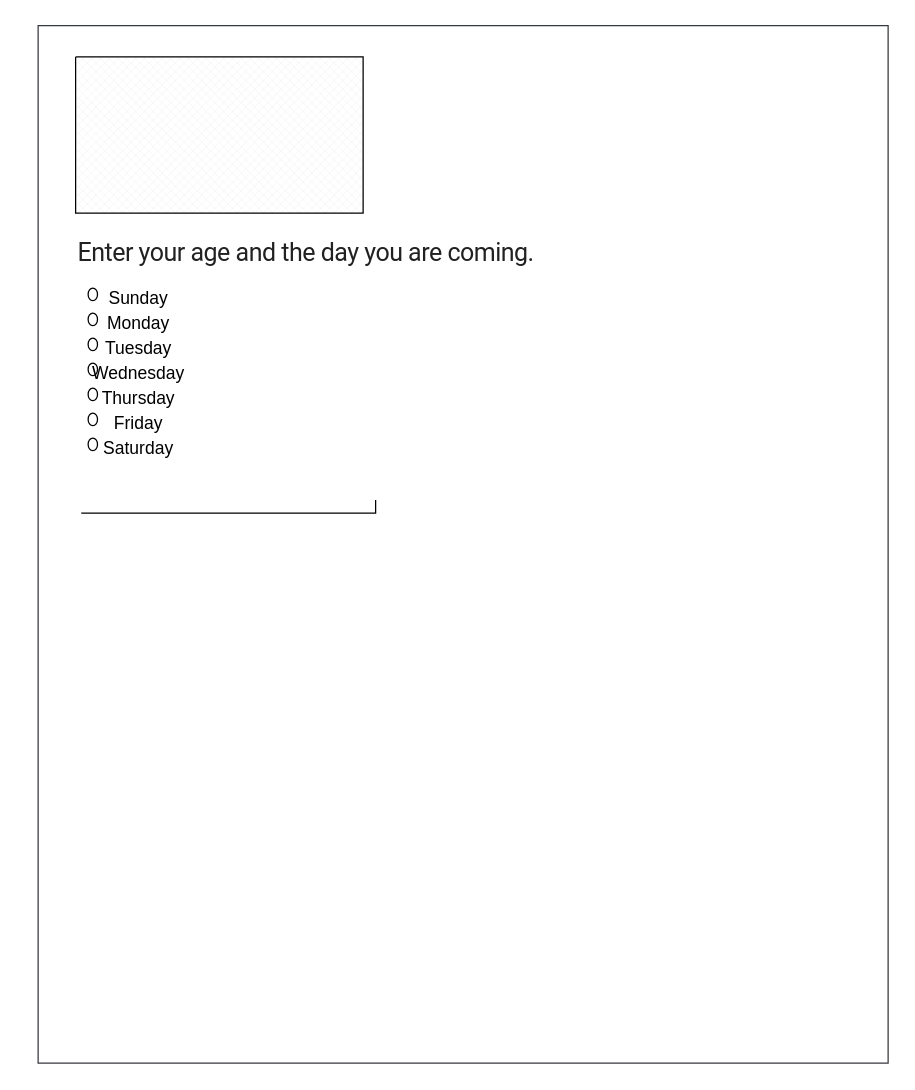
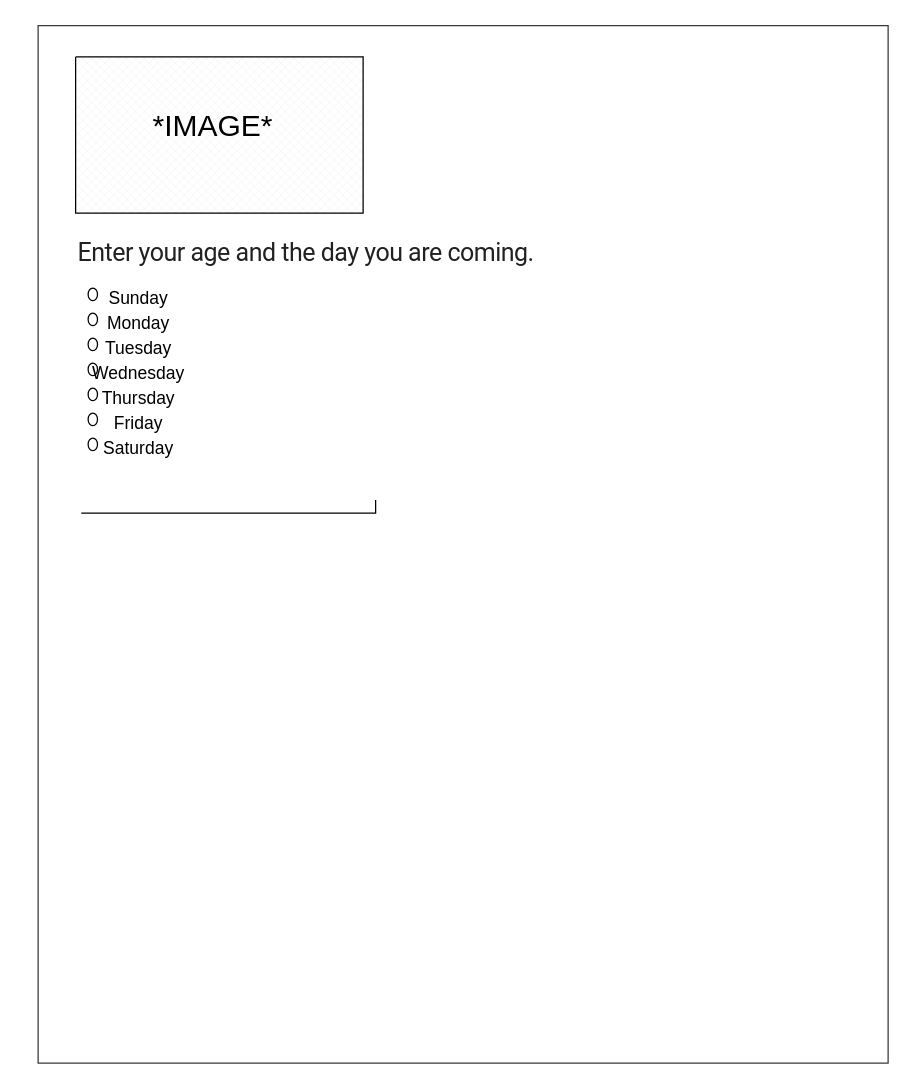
  <mxCell id="0" />
  <mxCell id="1" parent="0" />
  <mxCell id="2" value="" style="verticalLabelPosition=bottom;verticalAlign=top;html=1;shape=mxgraph.basic.rect;fillColor2=none;strokeWidth=1;size=20;indent=5;fillColor=#FFFFFF;strokeColor=#36393d;" vertex="1" parent="1"><mxGeometry x="30" y="20" width="680" height="830" as="geometry" /></mxCell>
  <mxCell id="3" value="&lt;h1 style=&quot;padding: 0px ; line-height: 1.35 ; letter-spacing: -0.02em ; margin: 24px 0px 24px 40px ; font-family: &amp;#34;roboto&amp;#34; , &amp;#34;helvetica&amp;#34; , &amp;#34;arial&amp;#34; , sans-serif ; font-weight: 400 ; color: rgba(0 , 0 , 0 , 0.87) ; font-size: 20px&quot;&gt;&lt;font style=&quot;font-size: 20px&quot;&gt;Enter your age and the day you are coming.&lt;/font&gt;&lt;/h1&gt;&lt;div style=&quot;font-size: 20px&quot;&gt;&lt;br&gt;&lt;/div&gt;" style="text;whiteSpace=wrap;html=1;fontSize=24;" vertex="1" parent="1"><mxGeometry x="20" y="157.5" width="445" height="50" as="geometry" /></mxCell>
  <mxCell id="4" value="" style="shape=partialRectangle;whiteSpace=wrap;html=1;top=0;left=0;fillColor=none;fontColor=#000000;strokeColor=#000000;" vertex="1" parent="1"><mxGeometry x="65" y="400" width="235" height="10" as="geometry" /></mxCell>
  <mxCell id="5" value="" style="verticalLabelPosition=bottom;verticalAlign=top;html=1;shape=mxgraph.basic.patternFillRect;fillStyle=diagGrid;step=5;fillStrokeWidth=0.2;fillStrokeColor=#dddddd;" vertex="1" parent="1"><mxGeometry x="60" y="45" width="230" height="125" as="geometry" /></mxCell>
+ <mxCell id="6" value="&lt;font face=&quot;helvetica, arial, sans-serif&quot; color=&quot;#000000&quot;&gt;*IMAGE*&lt;/font&gt;" style="text;whiteSpace=wrap;html=1;fontSize=24;strokeWidth=22;" vertex="1" parent="1"><mxGeometry x="120" y="80" width="155" height="77.5" as="geometry" /></mxCell>
  <mxCell id="7" value="" style="verticalLabelPosition=bottom;verticalAlign=top;html=1;shape=mxgraph.basic.donut;dx=25;fontSize=20;" vertex="1" parent="1"><mxGeometry x="70" y="230" width="7.5" height="10" as="geometry" /></mxCell>
  <mxCell id="8" value="" style="verticalLabelPosition=bottom;verticalAlign=top;html=1;shape=mxgraph.basic.donut;dx=25;fontSize=20;" vertex="1" parent="1"><mxGeometry x="70" y="250" width="7.5" height="10" as="geometry" /></mxCell>
  <mxCell id="9" value="" style="verticalLabelPosition=bottom;verticalAlign=top;html=1;shape=mxgraph.basic.donut;dx=25;fontSize=20;" vertex="1" parent="1"><mxGeometry x="70" y="270" width="7.5" height="10" as="geometry" /></mxCell>
  <mxCell id="10" value="" style="verticalLabelPosition=bottom;verticalAlign=top;html=1;shape=mxgraph.basic.donut;dx=25;fontSize=20;" vertex="1" parent="1"><mxGeometry x="70" y="290" width="7.5" height="10" as="geometry" /></mxCell>
  <mxCell id="11" value="" style="verticalLabelPosition=bottom;verticalAlign=top;html=1;shape=mxgraph.basic.donut;dx=25;fontSize=20;" vertex="1" parent="1"><mxGeometry x="70" y="310" width="7.5" height="10" as="geometry" /></mxCell>
  <mxCell id="12" value="" style="verticalLabelPosition=bottom;verticalAlign=top;html=1;shape=mxgraph.basic.donut;dx=25;fontSize=20;" vertex="1" parent="1"><mxGeometry x="70" y="330" width="7.5" height="10" as="geometry" /></mxCell>
  <mxCell id="13" value="" style="verticalLabelPosition=bottom;verticalAlign=top;html=1;shape=mxgraph.basic.donut;dx=25;fontSize=20;" vertex="1" parent="1"><mxGeometry x="70" y="350" width="7.5" height="10" as="geometry" /></mxCell>
  <mxCell id="14" value="&lt;font color=&quot;#000000&quot; style=&quot;font-size: 14px&quot;&gt;Sunday&lt;/font&gt;" style="text;html=1;resizable=0;autosize=1;align=center;verticalAlign=middle;points=[];fillColor=none;strokeColor=none;rounded=0;fontSize=20;" vertex="1" parent="1"><mxGeometry x="80" y="220" width="60" height="30" as="geometry" /></mxCell>
  <mxCell id="15" value="&lt;font color=&quot;#000000&quot; style=&quot;font-size: 14px&quot;&gt;Monday&lt;/font&gt;" style="text;html=1;resizable=0;autosize=1;align=center;verticalAlign=middle;points=[];fillColor=none;strokeColor=none;rounded=0;fontSize=20;" vertex="1" parent="1"><mxGeometry x="75" y="240" width="70" height="30" as="geometry" /></mxCell>
  <mxCell id="16" value="&lt;font color=&quot;#000000&quot; style=&quot;font-size: 14px&quot;&gt;Tuesday&lt;/font&gt;" style="text;html=1;resizable=0;autosize=1;align=center;verticalAlign=middle;points=[];fillColor=none;strokeColor=none;rounded=0;fontSize=20;" vertex="1" parent="1"><mxGeometry x="75" y="260" width="70" height="30" as="geometry" /></mxCell>
  <mxCell id="17" value="&lt;font color=&quot;#000000&quot; style=&quot;font-size: 14px&quot;&gt;Wednesday&lt;/font&gt;" style="text;html=1;resizable=0;autosize=1;align=center;verticalAlign=middle;points=[];fillColor=none;strokeColor=none;rounded=0;fontSize=20;" vertex="1" parent="1"><mxGeometry x="65" y="280" width="90" height="30" as="geometry" /></mxCell>
  <mxCell id="18" value="&lt;font color=&quot;#000000&quot; style=&quot;font-size: 14px&quot;&gt;Thursday&lt;/font&gt;" style="text;html=1;resizable=0;autosize=1;align=center;verticalAlign=middle;points=[];fillColor=none;strokeColor=none;rounded=0;fontSize=20;" vertex="1" parent="1"><mxGeometry x="75" y="300" width="70" height="30" as="geometry" /></mxCell>
  <mxCell id="19" value="&lt;font color=&quot;#000000&quot;&gt;&lt;span style=&quot;font-size: 14px&quot;&gt;Friday&lt;/span&gt;&lt;/font&gt;" style="text;html=1;resizable=0;autosize=1;align=center;verticalAlign=middle;points=[];fillColor=none;strokeColor=none;rounded=0;fontSize=20;" vertex="1" parent="1"><mxGeometry x="85" y="320" width="50" height="30" as="geometry" /></mxCell>
  <mxCell id="20" value="&lt;font color=&quot;#000000&quot; style=&quot;font-size: 14px&quot;&gt;Saturday&lt;/font&gt;" style="text;html=1;resizable=0;autosize=1;align=center;verticalAlign=middle;points=[];fillColor=none;strokeColor=none;rounded=0;fontSize=20;" vertex="1" parent="1"><mxGeometry x="75" y="340" width="70" height="30" as="geometry" /></mxCell>
